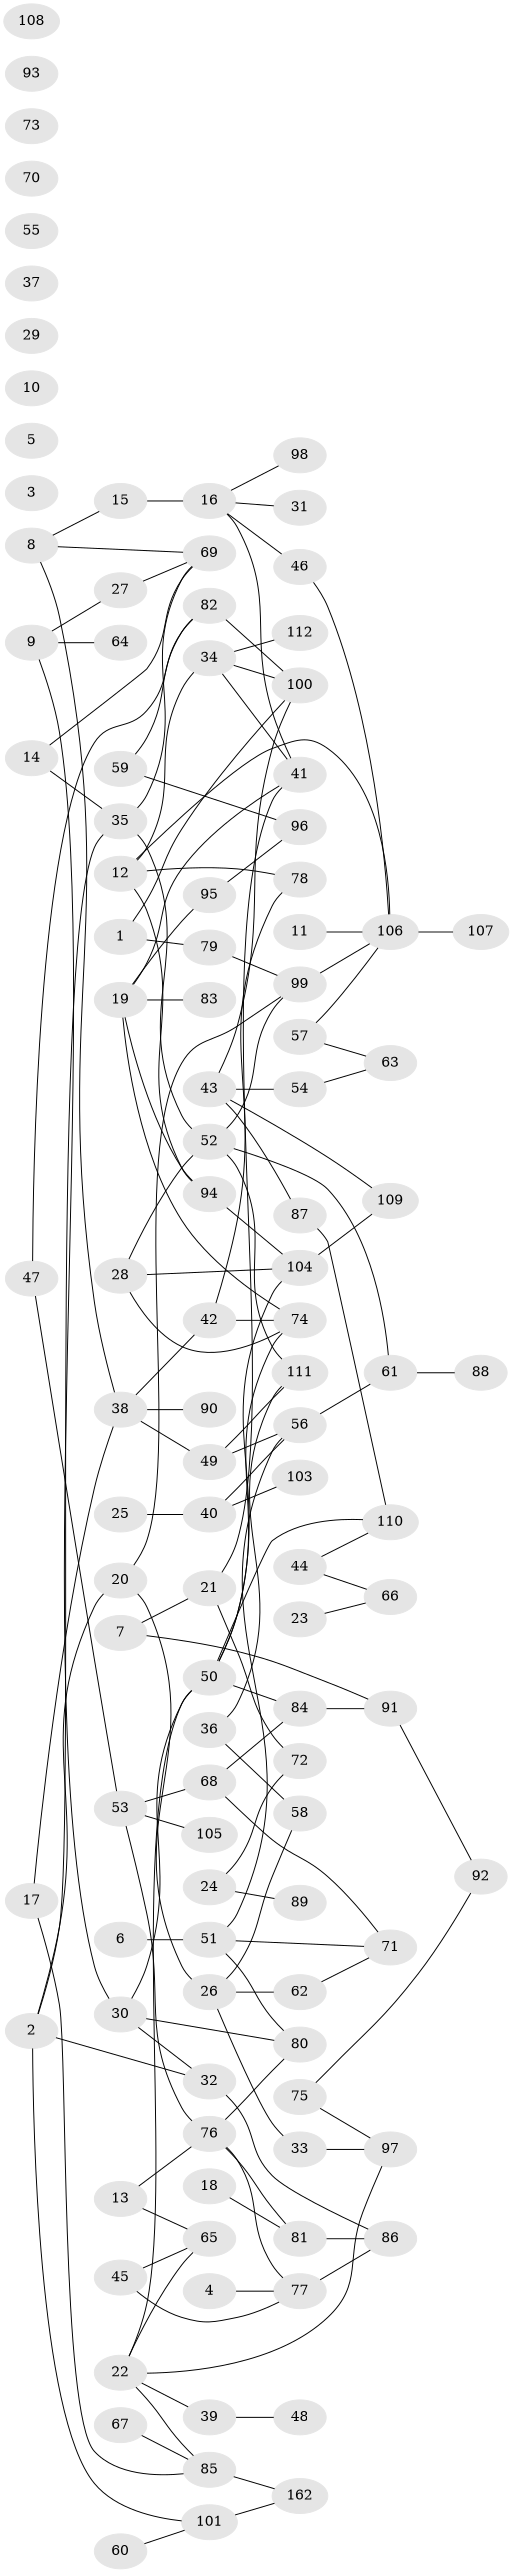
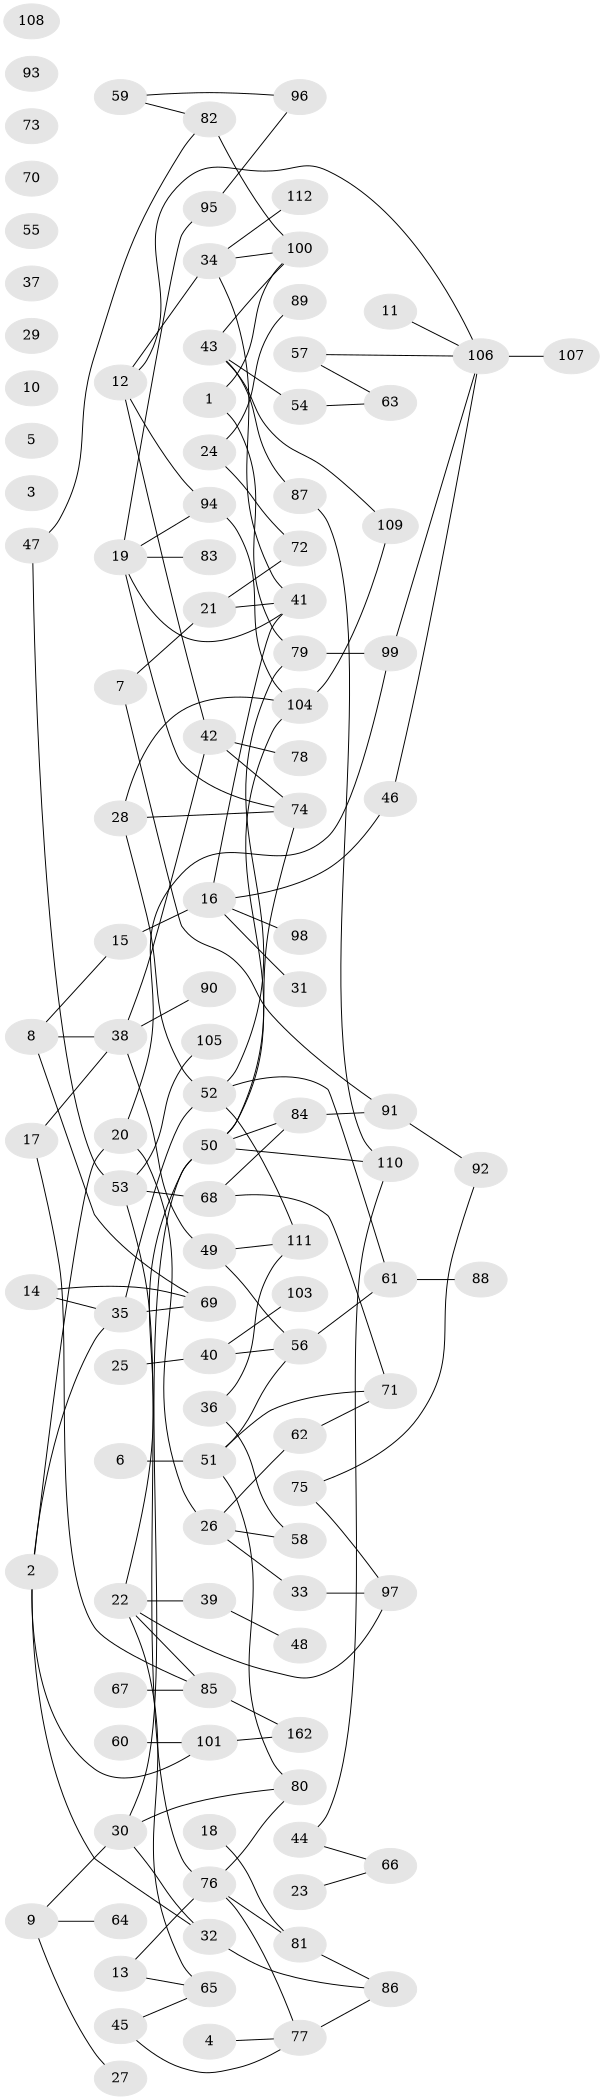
  graph {
    rankdir=LR
    node [color=gray90 style=filled]
    1
    79
    100
    99
    2
    20
    32
    101
    35
    8
    15
    38
    69
    26
    86
    n16 [label=162]
    3
    4
    77
    5
    6
    51
    80
    56
    71
    7
    21
    91
    41
    72
    92
    16
    42
    49
    90
    9
    27
    30
    64
    50
    10
    11
    106
    107
    12
    34
    94
    112
    74
    78
    104
    13
    65
    76
    81
    14
    52
    31
    46
    98
    17
    85
    18
    19
    83
    95
    96
    33
    58
    62
    22
    39
    97
    48
    110
    84
    23
    66
    24
    89
    25
    40
    103
    28
    111
    61
    109
    29
    36
    37
    43
    54
    87
    63
    44
    45
    47
    53
    82
    68
    105
    88
    55
    57
    59
    60
    67
    70
    73
    75
    93
    108
    1 -- 79
    1 -- 100
    79 -- 99
    99 -- 106
    2 -- 20
    2 -- 32
    2 -- 101
    2 -- 35
    20 -- 99
    20 -- 26
    32 -- 86
    101 -- n16
    35 -- 69
    35 -- 52
    8 -- 15
    8 -- 38
    8 -- 69
    15 -- 16
    38 -- 42
    38 -- 49
    38 -- 90
    26 -- 33
    26 -- 58
    26 -- 62
    4 -- 77
    77 -- 86
    6 -- 51
    51 -- 80
    51 -- 56
    51 -- 71
    56 -- 61
    7 -- 21
    7 -- 91
    21 -- 41
    21 -- 72
    91 -- 92
    16 -- 41
    16 -- 31
    16 -- 46
    16 -- 98
    42 -- 74
    42 -- 78
    49 -- 56
    49 -- 111
    9 -- 27
    9 -- 30
    9 -- 64
-   27 -- 69
    30 -- 32
    30 -- 80
    30 -- 50
    50 -- 74
    50 -- 104
    50 -- 110
    50 -- 84
    11 -- 106
    106 -- 107
-   12 -- 78
+   12 -- 42
    12 -- 106
    12 -- 34
    12 -- 94
    34 -- 100
    34 -- 41
    34 -- 112
    94 -- 104
    104 -- 109
    13 -- 65
    13 -- 76
    76 -- 77
    76 -- 80
    76 -- 81
    81 -- 86
    14 -- 35
    14 -- 69
-   52 -- 99
+   52 -- 79
    52 -- 111
    52 -- 61
    46 -- 106
    17 -- 38
    17 -- 85
    85 -- n16
    18 -- 81
    19 -- 41
    19 -- 94
    19 -- 74
    19 -- 83
    19 -- 95
    95 -- 96
    33 -- 97
    62 -- 71
    22 -- 50
    22 -- 65
    22 -- 85
    22 -- 39
    22 -- 97
    39 -- 48
    84 -- 91
    23 -- 66
    24 -- 72
    24 -- 89
    25 -- 40
    40 -- 56
    40 -- 103
    28 -- 74
    28 -- 104
    28 -- 52
    61 -- 88
    36 -- 58
    36 -- 111
    43 -- 100
    43 -- 109
    43 -- 54
    43 -- 87
    54 -- 63
    87 -- 110
    44 -- 110
    44 -- 66
    45 -- 77
    45 -- 65
    47 -- 53
    47 -- 82
    53 -- 76
    53 -- 68
    53 -- 105
    82 -- 100
    68 -- 71
    68 -- 84
    57 -- 106
    57 -- 63
    59 -- 96
    59 -- 82
    60 -- 101
    67 -- 85
    75 -- 92
    75 -- 97
  }
